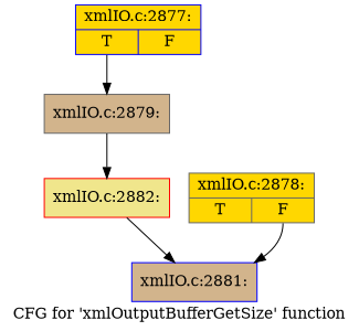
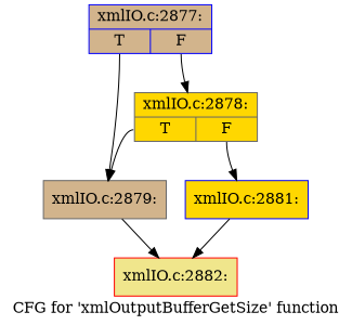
  digraph {
    label="CFG for 'xmlOutputBufferGetSize' function"
    node [color=blue fillcolor=tan shape=record style=filled]
-   n1 [fillcolor=gold label="{xmlIO.c:2877:|{<s0>T|<s1>F}}"]
+   n1 [label="{xmlIO.c:2877:|{<s0>T|<s1>F}}"]
    n2 [color=gray40 label="{xmlIO.c:2879:}"]
    n3 [color=gray40 fillcolor=gold label="{xmlIO.c:2878:|{<s0>T|<s1>F}}"]
    n4 [color=red fillcolor=khaki label="{xmlIO.c:2882:}"]
-   n5 [label="{xmlIO.c:2881:}"]
+   n5 [fillcolor=gold label="{xmlIO.c:2881:}"]
    n1 -> n2 [tailport=s0]
+   n1 -> n3 [tailport=s1]
    n2 -> n4
+   n3 -> n2 [tailport=s0]
    n3 -> n5 [tailport=s1]
-   n4 -> n5
+   n5 -> n4
  }
